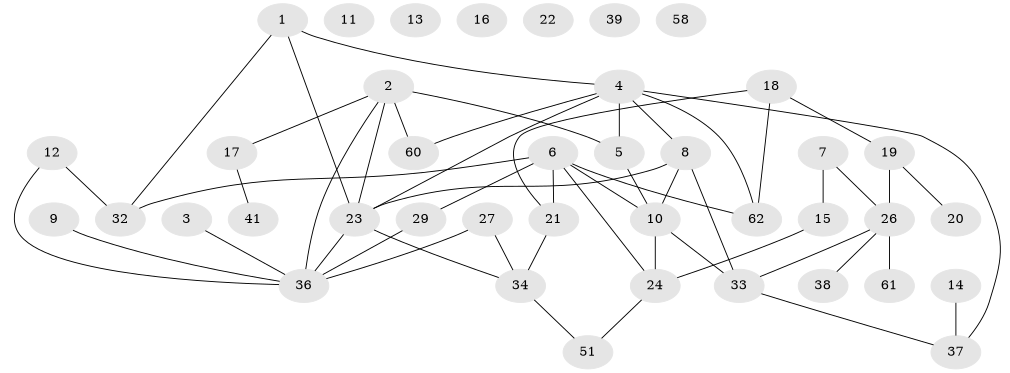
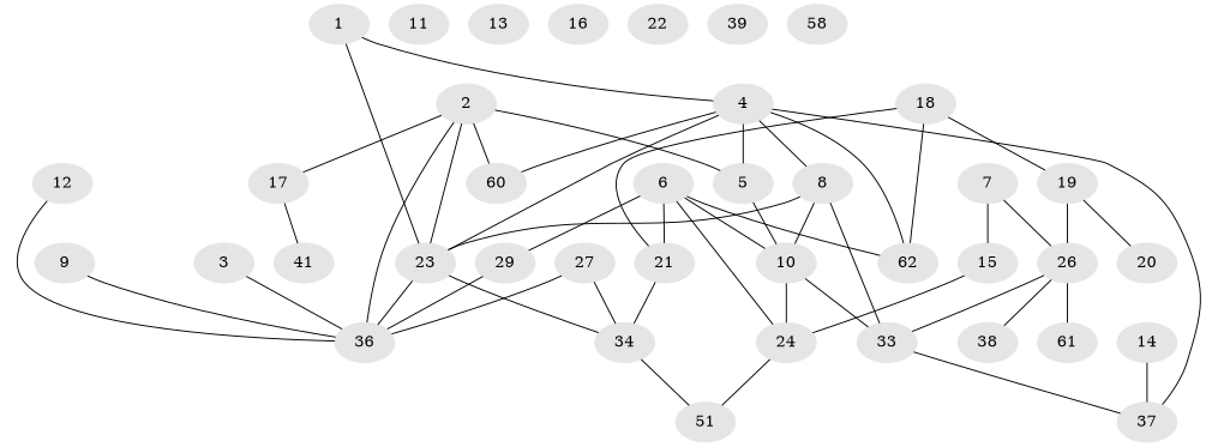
  graph {
    node [color=gray90 style=filled]
    1 [super="+49"]
    4 [super="+45"]
    23 [super="+46"]
-   32 [super="+50"]
    5 [super="+43"]
    60 [super="+67"]
    8 [super="+66"]
    37 [super="+57"]
    62
    36 [super="+64"]
    34
    2 [super="+25"]
    17 [super="+28"]
    10 [super="+30"]
    41
    3 [super="+42"]
    33
    24 [super="+35"]
    6 [super="+31"]
    21 [super="+55"]
    29 [super="+52"]
    51 [super="+68"]
    7 [super="+40"]
    15 [super="+59"]
    26 [super="+44"]
    38 [super="+54"]
    61
    9 [super="+47"]
    11
    12 [super="+63"]
    13
    14 [super="+65"]
    16
    18 [super="+56"]
    19 [super="+48"]
    20
    22
    27 [super="+53"]
    39
    58
    1 -- 4
    1 -- 23
-   1 -- 32
    4 -- 23
    4 -- 5
    4 -- 60
    4 -- 8
    4 -- 37
    4 -- 62
    23 -- 36
    23 -- 34
    5 -- 10
    8 -- 23
    8 -- 10
    8 -- 33
    34 -- 51
    2 -- 23
    2 -- 5 [weight=2]
    2 -- 60
    2 -- 36
    2 -- 17
    17 -- 41
    10 -- 33
    10 -- 24 [weight=2]
    3 -- 36
    33 -- 37
    24 -- 51
-   6 -- 32
    6 -- 62
    6 -- 10
    6 -- 24
    6 -- 21
    6 -- 29
    21 -- 34
    29 -- 36
    7 -- 15
    7 -- 26
    15 -- 24
    26 -- 33
    26 -- 38
    26 -- 61
    9 -- 36
-   12 -- 32
    12 -- 36
    14 -- 37
    18 -- 62
    18 -- 21
    18 -- 19
    19 -- 26
    19 -- 20
    27 -- 36
    27 -- 34
  }
